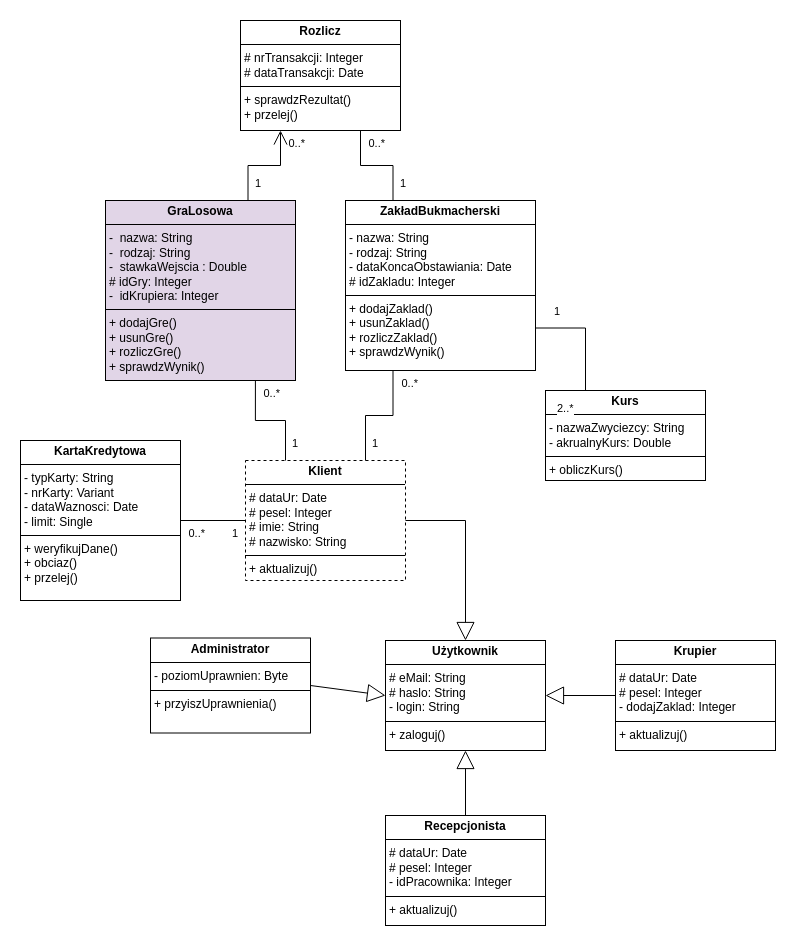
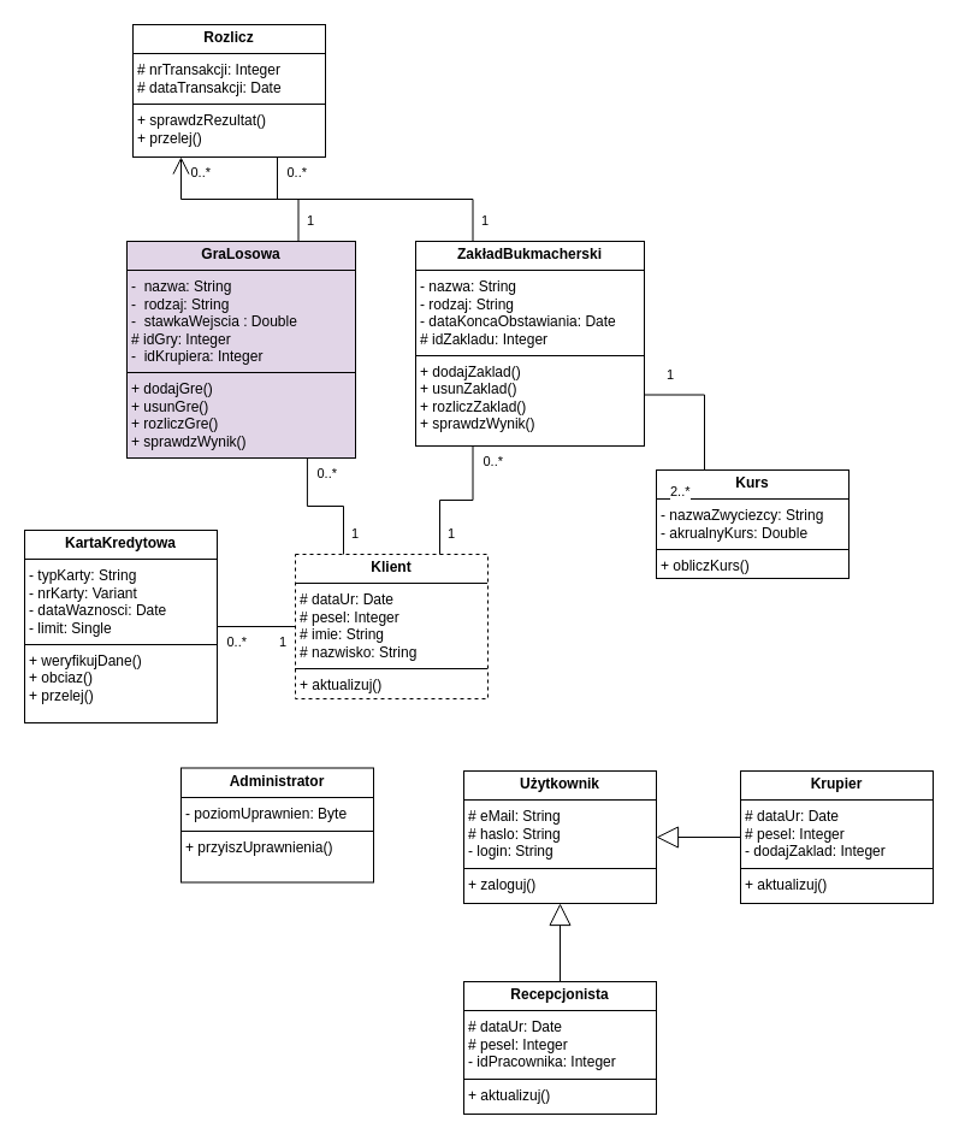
  <mxCell id="0" />
  <mxCell id="1" parent="0" />
  <mxCell id="2" value="&lt;p style=&quot;margin:0px;margin-top:4px;text-align:center;&quot;&gt;&lt;b&gt;ZakładBukmacherski&lt;/b&gt;&lt;/p&gt;&lt;hr size=&quot;1&quot; style=&quot;border-style:solid;&quot;&gt;&lt;p style=&quot;margin:0px;margin-left:4px;&quot;&gt;- nazwa: String&lt;/p&gt;&lt;p style=&quot;margin:0px;margin-left:4px;&quot;&gt;- rodzaj: String&lt;/p&gt;&lt;p style=&quot;margin:0px;margin-left:4px;&quot;&gt;- dataKoncaObstawiania: Date&lt;/p&gt;&lt;p style=&quot;margin:0px;margin-left:4px;&quot;&gt;# idZakladu: Integer&lt;/p&gt;&lt;hr size=&quot;1&quot; style=&quot;border-style:solid;&quot;&gt;&lt;p style=&quot;margin:0px;margin-left:4px;&quot;&gt;+ dodajZaklad()&lt;/p&gt;&lt;p style=&quot;margin:0px;margin-left:4px;&quot;&gt;+ usunZaklad()&lt;/p&gt;&lt;p style=&quot;margin:0px;margin-left:4px;&quot;&gt;+ rozliczZaklad()&lt;/p&gt;&lt;p style=&quot;margin:0px;margin-left:4px;&quot;&gt;+ sprawdzWynik()&lt;/p&gt;" style="verticalAlign=top;align=left;overflow=fill;html=1;whiteSpace=wrap;" vertex="1" parent="1"><mxGeometry x="345" y="200" width="190" height="170" as="geometry" /></mxCell>
  <mxCell id="3" value="&lt;p style=&quot;margin:0px;margin-top:4px;text-align:center;&quot;&gt;&lt;b&gt;Użytkownik&lt;/b&gt;&lt;/p&gt;&lt;hr size=&quot;1&quot; style=&quot;border-style:solid;&quot;&gt;&lt;p style=&quot;margin:0px;margin-left:4px;&quot;&gt;# eMail: String&lt;/p&gt;&lt;p style=&quot;margin:0px;margin-left:4px;&quot;&gt;# haslo: String&lt;/p&gt;&lt;p style=&quot;margin:0px;margin-left:4px;&quot;&gt;- login: String&lt;/p&gt;&lt;hr size=&quot;1&quot; style=&quot;border-style:solid;&quot;&gt;&lt;p style=&quot;margin:0px;margin-left:4px;&quot;&gt;+ zaloguj()&lt;/p&gt;" style="verticalAlign=top;align=left;overflow=fill;html=1;whiteSpace=wrap;" vertex="1" parent="1"><mxGeometry x="385" y="640" width="160" height="110" as="geometry" /></mxCell>
  <mxCell id="4" value="&lt;p style=&quot;margin:0px;margin-top:4px;text-align:center;&quot;&gt;&lt;b&gt;Klient&lt;/b&gt;&lt;/p&gt;&lt;hr size=&quot;1&quot; style=&quot;border-style:solid;&quot;&gt;&lt;p style=&quot;margin:0px;margin-left:4px;&quot;&gt;# dataUr: Date&lt;/p&gt;&lt;p style=&quot;margin:0px;margin-left:4px;&quot;&gt;# pesel: Integer&lt;/p&gt;&lt;p style=&quot;margin:0px;margin-left:4px;&quot;&gt;# imie: String&lt;/p&gt;&lt;p style=&quot;margin:0px;margin-left:4px;&quot;&gt;# nazwisko: String&lt;/p&gt;&lt;hr size=&quot;1&quot; style=&quot;border-style:solid;&quot;&gt;&lt;p style=&quot;margin:0px;margin-left:4px;&quot;&gt;+ aktualizuj()&lt;/p&gt;" style="verticalAlign=top;align=left;overflow=fill;html=1;whiteSpace=wrap;dashed=1;" vertex="1" parent="1"><mxGeometry x="245" y="460" width="160" height="120" as="geometry" /></mxCell>
- <mxCell id="5" value="&lt;div&gt;&lt;br&gt;&lt;/div&gt;&lt;div&gt;&lt;br&gt;&lt;/div&gt;" style="endArrow=block;endSize=16;endFill=0;html=1;rounded=0;exitX=1;exitY=0.5;exitDx=0;exitDy=0;entryX=0.5;entryY=0;entryDx=0;entryDy=0;" edge="1" parent="1" source="4" target="3"><mxGeometry x="-0.033" y="3" width="160" relative="1" as="geometry"><mxPoint x="-20" y="360" as="sourcePoint" /><mxPoint x="0" y="460" as="targetPoint" /><Array as="points"><mxPoint x="465" y="520" /></Array><mxPoint as="offset" /></mxGeometry></mxCell>
  <mxCell id="6" value="" style="endArrow=none;html=1;endSize=12;startArrow=none;startSize=14;startFill=0;edgeStyle=orthogonalEdgeStyle;rounded=0;entryX=0.25;entryY=1;entryDx=0;entryDy=0;exitX=0.75;exitY=0;exitDx=0;exitDy=0;" edge="1" parent="1" source="4" target="2"><mxGeometry relative="1" as="geometry"><mxPoint x="380" y="340" as="sourcePoint" /><mxPoint x="730" y="250" as="targetPoint" /></mxGeometry></mxCell>
  <mxCell id="7" value="1" style="edgeLabel;resizable=0;html=1;align=left;verticalAlign=top;" connectable="0" vertex="1" parent="6"><mxGeometry x="-1" relative="1" as="geometry"><mxPoint x="5" y="-30" as="offset" /></mxGeometry></mxCell>
  <mxCell id="8" value="0..*" style="edgeLabel;resizable=0;html=1;align=right;verticalAlign=top;" connectable="0" vertex="1" parent="6"><mxGeometry x="1" relative="1" as="geometry"><mxPoint x="25" as="offset" /></mxGeometry></mxCell>
  <mxCell id="9" value="&lt;p style=&quot;margin:0px;margin-top:4px;text-align:center;&quot;&gt;&lt;b&gt;Recepcjonista&lt;/b&gt;&lt;/p&gt;&lt;hr size=&quot;1&quot; style=&quot;border-style:solid;&quot;&gt;&lt;p style=&quot;margin:0px;margin-left:4px;&quot;&gt;# dataUr: Date&lt;/p&gt;&lt;p style=&quot;margin:0px;margin-left:4px;&quot;&gt;# pesel: Integer&lt;/p&gt;&lt;p style=&quot;margin:0px;margin-left:4px;&quot;&gt;- idPracownika: Integer&lt;/p&gt;&lt;hr size=&quot;1&quot; style=&quot;border-style:solid;&quot;&gt;&lt;p style=&quot;margin:0px;margin-left:4px;&quot;&gt;+ aktualizuj()&lt;/p&gt;" style="verticalAlign=top;align=left;overflow=fill;html=1;whiteSpace=wrap;" vertex="1" parent="1"><mxGeometry x="385" y="815" width="160" height="110" as="geometry" /></mxCell>
  <mxCell id="10" value="&lt;p style=&quot;margin:0px;margin-top:4px;text-align:center;&quot;&gt;&lt;b&gt;Krupier&lt;/b&gt;&lt;/p&gt;&lt;hr size=&quot;1&quot; style=&quot;border-style:solid;&quot;&gt;&lt;p style=&quot;margin:0px;margin-left:4px;&quot;&gt;# dataUr: Date&lt;/p&gt;&lt;p style=&quot;margin:0px;margin-left:4px;&quot;&gt;# pesel: Integer&lt;/p&gt;&lt;p style=&quot;margin:0px;margin-left:4px;&quot;&gt;- dodajZaklad: Integer&lt;/p&gt;&lt;hr size=&quot;1&quot; style=&quot;border-style:solid;&quot;&gt;&lt;p style=&quot;margin:0px;margin-left:4px;&quot;&gt;+ aktualizuj()&lt;/p&gt;" style="verticalAlign=top;align=left;overflow=fill;html=1;whiteSpace=wrap;" vertex="1" parent="1"><mxGeometry x="615" y="640" width="160" height="110" as="geometry" /></mxCell>
  <mxCell id="11" value="&lt;div&gt;&lt;br&gt;&lt;/div&gt;&lt;div&gt;&lt;br&gt;&lt;/div&gt;" style="endArrow=block;endSize=16;endFill=0;html=1;rounded=0;exitX=0.5;exitY=0;exitDx=0;exitDy=0;entryX=0.5;entryY=1;entryDx=0;entryDy=0;" edge="1" parent="1" source="9" target="3"><mxGeometry x="-0.033" y="3" width="160" relative="1" as="geometry"><mxPoint x="260" y="700" as="sourcePoint" /><mxPoint x="395" y="700" as="targetPoint" /><Array as="points" /><mxPoint as="offset" /></mxGeometry></mxCell>
  <mxCell id="12" value="&lt;div&gt;&lt;br&gt;&lt;/div&gt;&lt;div&gt;&lt;br&gt;&lt;/div&gt;" style="endArrow=block;endSize=16;endFill=0;html=1;rounded=0;exitX=0;exitY=0.5;exitDx=0;exitDy=0;entryX=1;entryY=0.5;entryDx=0;entryDy=0;" edge="1" parent="1" source="10" target="3"><mxGeometry x="-0.033" y="3" width="160" relative="1" as="geometry"><mxPoint x="465" y="860" as="sourcePoint" /><mxPoint x="475" y="755" as="targetPoint" /><Array as="points" /><mxPoint as="offset" /></mxGeometry></mxCell>
  <mxCell id="13" value="&lt;p style=&quot;margin:0px;margin-top:4px;text-align:center;&quot;&gt;&lt;b&gt;Administrator&lt;/b&gt;&lt;/p&gt;&lt;hr size=&quot;1&quot; style=&quot;border-style:solid;&quot;&gt;&lt;p style=&quot;margin:0px;margin-left:4px;&quot;&gt;- poziomUprawnien: Byte&lt;/p&gt;&lt;hr size=&quot;1&quot; style=&quot;border-style:solid;&quot;&gt;&lt;p style=&quot;margin:0px;margin-left:4px;&quot;&gt;+ przyiszUprawnienia()&lt;/p&gt;" style="verticalAlign=top;align=left;overflow=fill;html=1;whiteSpace=wrap;" vertex="1" parent="1"><mxGeometry x="150" y="637.5" width="160" height="95" as="geometry" /></mxCell>
- <mxCell id="14" value="&lt;div&gt;&lt;br&gt;&lt;/div&gt;&lt;div&gt;&lt;br&gt;&lt;/div&gt;" style="endArrow=block;endSize=16;endFill=0;html=1;rounded=0;exitX=1;exitY=0.5;exitDx=0;exitDy=0;entryX=0;entryY=0.5;entryDx=0;entryDy=0;" edge="1" parent="1" source="13" target="3"><mxGeometry x="-0.033" y="3" width="160" relative="1" as="geometry"><mxPoint x="625" y="705" as="sourcePoint" /><mxPoint x="555" y="705" as="targetPoint" /><Array as="points" /><mxPoint as="offset" /></mxGeometry></mxCell>
  <mxCell id="15" value="&lt;p style=&quot;margin:0px;margin-top:4px;text-align:center;&quot;&gt;&lt;b&gt;KartaKredytowa&lt;/b&gt;&lt;/p&gt;&lt;hr size=&quot;1&quot; style=&quot;border-style:solid;&quot;&gt;&lt;p style=&quot;margin:0px;margin-left:4px;&quot;&gt;- typKarty: String&lt;/p&gt;&lt;p style=&quot;margin:0px;margin-left:4px;&quot;&gt;- nrKarty: Variant&lt;/p&gt;&lt;p style=&quot;margin:0px;margin-left:4px;&quot;&gt;- dataWaznosci: Date&lt;/p&gt;&lt;p style=&quot;margin:0px;margin-left:4px;&quot;&gt;- limit: Single&lt;/p&gt;&lt;hr size=&quot;1&quot; style=&quot;border-style:solid;&quot;&gt;&lt;p style=&quot;margin:0px;margin-left:4px;&quot;&gt;+ weryfikujDane()&lt;/p&gt;&lt;p style=&quot;margin:0px;margin-left:4px;&quot;&gt;+ obciaz()&lt;/p&gt;&lt;p style=&quot;margin:0px;margin-left:4px;&quot;&gt;+ przelej()&lt;/p&gt;" style="verticalAlign=top;align=left;overflow=fill;html=1;whiteSpace=wrap;" vertex="1" parent="1"><mxGeometry x="20" y="440" width="160" height="160" as="geometry" /></mxCell>
  <mxCell id="16" value="" style="endArrow=none;html=1;endSize=12;startArrow=none;startSize=14;startFill=0;edgeStyle=orthogonalEdgeStyle;rounded=0;entryX=1;entryY=0.5;entryDx=0;entryDy=0;exitX=0;exitY=0.5;exitDx=0;exitDy=0;" edge="1" parent="1" source="4" target="15"><mxGeometry relative="1" as="geometry"><mxPoint x="295" y="660" as="sourcePoint" /><mxPoint x="295" y="570" as="targetPoint" /></mxGeometry></mxCell>
  <mxCell id="17" value="1" style="edgeLabel;resizable=0;html=1;align=left;verticalAlign=top;" connectable="0" vertex="1" parent="16"><mxGeometry x="-1" relative="1" as="geometry"><mxPoint x="-15" as="offset" /></mxGeometry></mxCell>
  <mxCell id="18" value="0..*" style="edgeLabel;resizable=0;html=1;align=right;verticalAlign=top;" connectable="0" vertex="1" parent="16"><mxGeometry x="1" relative="1" as="geometry"><mxPoint x="25" as="offset" /></mxGeometry></mxCell>
  <mxCell id="19" value="&lt;p style=&quot;margin:0px;margin-top:4px;text-align:center;&quot;&gt;&lt;b&gt;Kurs&lt;/b&gt;&lt;/p&gt;&lt;hr size=&quot;1&quot; style=&quot;border-style:solid;&quot;&gt;&lt;p style=&quot;margin:0px;margin-left:4px;&quot;&gt;- nazwaZwyciezcy: String&lt;/p&gt;&lt;p style=&quot;margin:0px;margin-left:4px;&quot;&gt;- akrualnyKurs: Double&lt;/p&gt;&lt;hr size=&quot;1&quot; style=&quot;border-style:solid;&quot;&gt;&lt;p style=&quot;margin:0px;margin-left:4px;&quot;&gt;+ obliczKurs()&lt;/p&gt;" style="verticalAlign=top;align=left;overflow=fill;html=1;whiteSpace=wrap;" vertex="1" parent="1"><mxGeometry x="545" y="390" width="160" height="90" as="geometry" /></mxCell>
  <mxCell id="20" value="" style="endArrow=none;html=1;endSize=12;startArrow=none;startSize=14;startFill=0;edgeStyle=orthogonalEdgeStyle;rounded=0;entryX=1;entryY=0.75;entryDx=0;entryDy=0;exitX=0.25;exitY=0;exitDx=0;exitDy=0;" edge="1" parent="1" source="19" target="2"><mxGeometry relative="1" as="geometry"><mxPoint x="745" y="320" as="sourcePoint" /><mxPoint x="325" y="340" as="targetPoint" /></mxGeometry></mxCell>
  <mxCell id="21" value="2..*" style="edgeLabel;resizable=0;html=1;align=left;verticalAlign=top;" connectable="0" vertex="1" parent="20"><mxGeometry x="-1" relative="1" as="geometry"><mxPoint x="-30" y="5" as="offset" /></mxGeometry></mxCell>
  <mxCell id="22" value="1" style="edgeLabel;resizable=0;html=1;align=right;verticalAlign=top;" connectable="0" vertex="1" parent="20"><mxGeometry x="1" relative="1" as="geometry"><mxPoint x="25" y="-30" as="offset" /></mxGeometry></mxCell>
  <mxCell id="23" value="&lt;p style=&quot;margin:0px;margin-top:4px;text-align:center;&quot;&gt;&lt;b&gt;GraLosowa&lt;/b&gt;&lt;/p&gt;&lt;hr size=&quot;1&quot; style=&quot;border-style:solid;&quot;&gt;&lt;p style=&quot;margin:0px;margin-left:4px;&quot;&gt;-&amp;nbsp; nazwa: String&lt;/p&gt;&lt;p style=&quot;margin:0px;margin-left:4px;&quot;&gt;-&amp;nbsp; rodzaj: String&lt;/p&gt;&lt;p style=&quot;margin:0px;margin-left:4px;&quot;&gt;-&amp;nbsp; stawkaWejscia : Double&lt;/p&gt;&lt;p style=&quot;margin:0px;margin-left:4px;&quot;&gt;# idGry: Integer&lt;/p&gt;&lt;p style=&quot;margin:0px;margin-left:4px;&quot;&gt;-&amp;nbsp; idKrupiera: Integer&lt;/p&gt;&lt;hr size=&quot;1&quot; style=&quot;border-style:solid;&quot;&gt;&lt;p style=&quot;margin:0px;margin-left:4px;&quot;&gt;+ dodajGre()&lt;/p&gt;&lt;p style=&quot;margin:0px;margin-left:4px;&quot;&gt;+ usunGre()&lt;/p&gt;&lt;p style=&quot;margin:0px;margin-left:4px;&quot;&gt;+ rozliczGre()&lt;/p&gt;&lt;p style=&quot;margin:0px;margin-left:4px;&quot;&gt;+ sprawdzWynik()&lt;/p&gt;" style="verticalAlign=top;align=left;overflow=fill;html=1;whiteSpace=wrap;fillColor=#e1d5e7;" vertex="1" parent="1"><mxGeometry x="105" y="200" width="190" height="180" as="geometry" /></mxCell>
  <mxCell id="24" value="" style="endArrow=none;html=1;endSize=12;startArrow=none;startSize=14;startFill=0;edgeStyle=orthogonalEdgeStyle;rounded=0;entryX=0.789;entryY=1;entryDx=0;entryDy=0;exitX=0.25;exitY=0;exitDx=0;exitDy=0;entryPerimeter=0;" edge="1" parent="1" source="4" target="23"><mxGeometry relative="1" as="geometry"><mxPoint x="300" y="340" as="sourcePoint" /><mxPoint x="585" y="220" as="targetPoint" /></mxGeometry></mxCell>
  <mxCell id="25" value="1" style="edgeLabel;resizable=0;html=1;align=left;verticalAlign=top;" connectable="0" vertex="1" parent="24"><mxGeometry x="-1" relative="1" as="geometry"><mxPoint x="5" y="-30" as="offset" /></mxGeometry></mxCell>
  <mxCell id="26" value="0..*" style="edgeLabel;resizable=0;html=1;align=right;verticalAlign=top;" connectable="0" vertex="1" parent="24"><mxGeometry x="1" relative="1" as="geometry"><mxPoint x="25" as="offset" /></mxGeometry></mxCell>
- <mxCell id="27" value="&lt;p style=&quot;margin:0px;margin-top:4px;text-align:center;&quot;&gt;&lt;b&gt;Rozlicz&lt;/b&gt;&lt;/p&gt;&lt;hr size=&quot;1&quot; style=&quot;border-style:solid;&quot;&gt;&lt;p style=&quot;margin:0px;margin-left:4px;&quot;&gt;# nrTransakcji: Integer&lt;/p&gt;&lt;p style=&quot;margin:0px;margin-left:4px;&quot;&gt;# dataTransakcji: Date&lt;/p&gt;&lt;hr size=&quot;1&quot; style=&quot;border-style:solid;&quot;&gt;&lt;p style=&quot;margin:0px;margin-left:4px;&quot;&gt;+ sprawdzRezultat()&lt;/p&gt;&lt;p style=&quot;margin:0px;margin-left:4px;&quot;&gt;+ przelej()&lt;/p&gt;&lt;p style=&quot;margin:0px;margin-left:4px;&quot;&gt;&lt;br&gt;&lt;/p&gt;" style="verticalAlign=top;align=left;overflow=fill;html=1;whiteSpace=wrap;" vertex="1" parent="1"><mxGeometry x="240" y="20" width="160" height="110" as="geometry" /></mxCell>
+ <mxCell id="27" value="&lt;p style=&quot;margin:0px;margin-top:4px;text-align:center;&quot;&gt;&lt;b&gt;Rozlicz&lt;/b&gt;&lt;/p&gt;&lt;hr size=&quot;1&quot; style=&quot;border-style:solid;&quot;&gt;&lt;p style=&quot;margin:0px;margin-left:4px;&quot;&gt;# nrTransakcji: Integer&lt;/p&gt;&lt;p style=&quot;margin:0px;margin-left:4px;&quot;&gt;# dataTransakcji: Date&lt;/p&gt;&lt;hr size=&quot;1&quot; style=&quot;border-style:solid;&quot;&gt;&lt;p style=&quot;margin:0px;margin-left:4px;&quot;&gt;+ sprawdzRezultat()&lt;/p&gt;&lt;p style=&quot;margin:0px;margin-left:4px;&quot;&gt;+ przelej()&lt;/p&gt;&lt;p style=&quot;margin:0px;margin-left:4px;&quot;&gt;&lt;br&gt;&lt;/p&gt;" style="verticalAlign=top;align=left;overflow=fill;html=1;whiteSpace=wrap;" vertex="1" parent="1"><mxGeometry x="110" y="20" width="160" height="110" as="geometry" /></mxCell>
  <mxCell id="28" value="" style="endArrow=open;html=1;endSize=12;startArrow=none;startSize=14;startFill=0;edgeStyle=orthogonalEdgeStyle;rounded=0;entryX=0.25;entryY=1;entryDx=0;entryDy=0;exitX=0.75;exitY=0;exitDx=0;exitDy=0;" edge="1" parent="1" source="23" target="27"><mxGeometry relative="1" as="geometry"><mxPoint x="320" y="550" as="sourcePoint" /><mxPoint x="200" y="390" as="targetPoint" /></mxGeometry></mxCell>
  <mxCell id="29" value="1" style="edgeLabel;resizable=0;html=1;align=left;verticalAlign=top;" connectable="0" vertex="1" parent="28"><mxGeometry x="-1" relative="1" as="geometry"><mxPoint x="5" y="-30" as="offset" /></mxGeometry></mxCell>
  <mxCell id="30" value="0..*" style="edgeLabel;resizable=0;html=1;align=right;verticalAlign=top;" connectable="0" vertex="1" parent="28"><mxGeometry x="1" relative="1" as="geometry"><mxPoint x="25" as="offset" /></mxGeometry></mxCell>
  <mxCell id="31" value="" style="endArrow=none;html=1;endSize=12;startArrow=none;startSize=14;startFill=0;edgeStyle=orthogonalEdgeStyle;rounded=0;entryX=0.75;entryY=1;entryDx=0;entryDy=0;exitX=0.25;exitY=0;exitDx=0;exitDy=0;" edge="1" parent="1" source="2" target="27"><mxGeometry relative="1" as="geometry"><mxPoint x="193" y="210" as="sourcePoint" /><mxPoint x="300" y="120" as="targetPoint" /></mxGeometry></mxCell>
  <mxCell id="32" value="1" style="edgeLabel;resizable=0;html=1;align=left;verticalAlign=top;" connectable="0" vertex="1" parent="31"><mxGeometry x="-1" relative="1" as="geometry"><mxPoint x="5" y="-30" as="offset" /></mxGeometry></mxCell>
  <mxCell id="33" value="0..*" style="edgeLabel;resizable=0;html=1;align=right;verticalAlign=top;" connectable="0" vertex="1" parent="31"><mxGeometry x="1" relative="1" as="geometry"><mxPoint x="25" as="offset" /></mxGeometry></mxCell>
